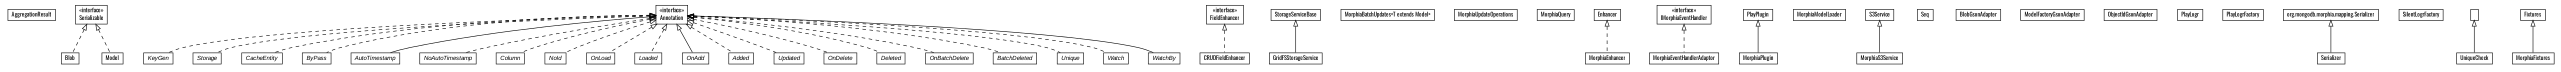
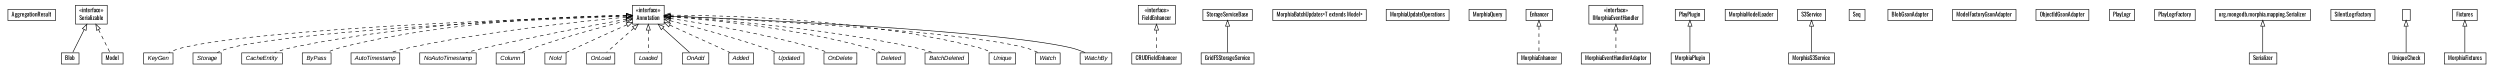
  digraph {
    fontname=Oswald
    nodesep=0.25
    ranksep=0.5
    node [fontcolor=black fontname=Oswald fontsize=10.0 shape=plaintext]
    edge [arrowtail=empty dir=back fontname=Oswald fontsize=10 headport=p labelfontname=arial labelfontsize=10 style=dashed tailport=p]
    n1 [label=<<table title="play.modules.morphia.AggregationResult" border="0" cellborder="1" cellspacing="0" cellpadding="2" port="p"> 		<tr><td><table border="0" cellspacing="0" cellpadding="1"> <tr><td align="center" balign="center"> AggregationResult </td></tr> 		</table></td></tr> 		</table>>]
    n2 [label=<<table title="play.modules.morphia.Blob" border="0" cellborder="1" cellspacing="0" cellpadding="2" port="p"> 		<tr><td><table border="0" cellspacing="0" cellpadding="1"> <tr><td align="center" balign="center"> Blob </td></tr> 		</table></td></tr> 		</table>>]
    n3 [label=<<table title="play.modules.morphia.BlobStorageService.KeyGen" border="0" cellborder="1" cellspacing="0" cellpadding="2" port="p"> 		<tr><td><table border="0" cellspacing="0" cellpadding="1"> <tr><td align="center" balign="center"><font face="arial italic"> KeyGen </font></td></tr> 		</table></td></tr> 		</table>>]
    n4 [label=<<table title="play.modules.morphia.BlobStorageService.Storage" border="0" cellborder="1" cellspacing="0" cellpadding="2" port="p"> 		<tr><td><table border="0" cellspacing="0" cellpadding="1"> <tr><td align="center" balign="center"><font face="arial italic"> Storage </font></td></tr> 		</table></td></tr> 		</table>>]
    n5 [label=<<table title="play.modules.morphia.CacheEntity" border="0" cellborder="1" cellspacing="0" cellpadding="2" port="p"> 		<tr><td><table border="0" cellspacing="0" cellpadding="1"> <tr><td align="center" balign="center"><font face="arial italic"> CacheEntity </font></td></tr> 		</table></td></tr> 		</table>>]
    n6 [label=<<table title="play.modules.morphia.CRUDFieldEnhancer" border="0" cellborder="1" cellspacing="0" cellpadding="2" port="p"> 		<tr><td><table border="0" cellspacing="0" cellpadding="1"> <tr><td align="center" balign="center"> CRUDFieldEnhancer </td></tr> 		</table></td></tr> 		</table>>]
    n7 [label=<<table title="play.modules.morphia.GridFSStorageService" border="0" cellborder="1" cellspacing="0" cellpadding="2" port="p"> 		<tr><td><table border="0" cellspacing="0" cellpadding="1"> <tr><td align="center" balign="center"> GridFSStorageService </td></tr> 		</table></td></tr> 		</table>>]
    n8 [label=<<table title="play.modules.morphia.Model" border="0" cellborder="1" cellspacing="0" cellpadding="2" port="p"> 		<tr><td><table border="0" cellspacing="0" cellpadding="1"> <tr><td align="center" balign="center"> Model </td></tr> 		</table></td></tr> 		</table>>]
    n9 [label=<<table title="play.modules.morphia.Model.MorphiaBatchUpdates" border="0" cellborder="1" cellspacing="0" cellpadding="2" port="p"> 		<tr><td><table border="0" cellspacing="0" cellpadding="1"> <tr><td align="center" balign="center"> MorphiaBatchUpdates&lt;T extends Model&gt; </td></tr> 		</table></td></tr> 		</table>>]
    n10 [label=<<table title="play.modules.morphia.Model.MorphiaUpdateOperations" border="0" cellborder="1" cellspacing="0" cellpadding="2" port="p"> 		<tr><td><table border="0" cellspacing="0" cellpadding="1"> <tr><td align="center" balign="center"> MorphiaUpdateOperations </td></tr> 		</table></td></tr> 		</table>>]
    n11 [label=<<table title="play.modules.morphia.Model.MorphiaQuery" border="0" cellborder="1" cellspacing="0" cellpadding="2" port="p"> 		<tr><td><table border="0" cellspacing="0" cellpadding="1"> <tr><td align="center" balign="center"> MorphiaQuery </td></tr> 		</table></td></tr> 		</table>>]
    n12 [label=<<table title="play.modules.morphia.Model.ByPass" border="0" cellborder="1" cellspacing="0" cellpadding="2" port="p"> 		<tr><td><table border="0" cellspacing="0" cellpadding="1"> <tr><td align="center" balign="center"><font face="arial italic"> ByPass </font></td></tr> 		</table></td></tr> 		</table>>]
    n13 [label=<<table title="play.modules.morphia.Model.AutoTimestamp" border="0" cellborder="1" cellspacing="0" cellpadding="2" port="p"> 		<tr><td><table border="0" cellspacing="0" cellpadding="1"> <tr><td align="center" balign="center"><font face="arial italic"> AutoTimestamp </font></td></tr> 		</table></td></tr> 		</table>>]
    n14 [label=<<table title="play.modules.morphia.Model.NoAutoTimestamp" border="0" cellborder="1" cellspacing="0" cellpadding="2" port="p"> 		<tr><td><table border="0" cellspacing="0" cellpadding="1"> <tr><td align="center" balign="center"><font face="arial italic"> NoAutoTimestamp </font></td></tr> 		</table></td></tr> 		</table>>]
    n15 [label=<<table title="play.modules.morphia.Model.Column" border="0" cellborder="1" cellspacing="0" cellpadding="2" port="p"> 		<tr><td><table border="0" cellspacing="0" cellpadding="1"> <tr><td align="center" balign="center"><font face="arial italic"> Column </font></td></tr> 		</table></td></tr> 		</table>>]
    n16 [label=<<table title="play.modules.morphia.Model.NoId" border="0" cellborder="1" cellspacing="0" cellpadding="2" port="p"> 		<tr><td><table border="0" cellspacing="0" cellpadding="1"> <tr><td align="center" balign="center"><font face="arial italic"> NoId </font></td></tr> 		</table></td></tr> 		</table>>]
    n17 [label=<<table title="play.modules.morphia.Model.OnLoad" border="0" cellborder="1" cellspacing="0" cellpadding="2" port="p"> 		<tr><td><table border="0" cellspacing="0" cellpadding="1"> <tr><td align="center" balign="center"><font face="arial italic"> OnLoad </font></td></tr> 		</table></td></tr> 		</table>>]
    n18 [label=<<table title="play.modules.morphia.Model.Loaded" border="0" cellborder="1" cellspacing="0" cellpadding="2" port="p"> 		<tr><td><table border="0" cellspacing="0" cellpadding="1"> <tr><td align="center" balign="center"><font face="arial italic"> Loaded </font></td></tr> 		</table></td></tr> 		</table>>]
    n19 [label=<<table title="play.modules.morphia.Model.OnAdd" border="0" cellborder="1" cellspacing="0" cellpadding="2" port="p"> 		<tr><td><table border="0" cellspacing="0" cellpadding="1"> <tr><td align="center" balign="center"><font face="arial italic"> OnAdd </font></td></tr> 		</table></td></tr> 		</table>>]
    n20 [label=<<table title="play.modules.morphia.Model.Added" border="0" cellborder="1" cellspacing="0" cellpadding="2" port="p"> 		<tr><td><table border="0" cellspacing="0" cellpadding="1"> <tr><td align="center" balign="center"><font face="arial italic"> Added </font></td></tr> 		</table></td></tr> 		</table>>]
    n21 [label=<<table title="play.modules.morphia.Model.Updated" border="0" cellborder="1" cellspacing="0" cellpadding="2" port="p"> 		<tr><td><table border="0" cellspacing="0" cellpadding="1"> <tr><td align="center" balign="center"><font face="arial italic"> Updated </font></td></tr> 		</table></td></tr> 		</table>>]
    n22 [label=<<table title="play.modules.morphia.Model.OnDelete" border="0" cellborder="1" cellspacing="0" cellpadding="2" port="p"> 		<tr><td><table border="0" cellspacing="0" cellpadding="1"> <tr><td align="center" balign="center"><font face="arial italic"> OnDelete </font></td></tr> 		</table></td></tr> 		</table>>]
    n23 [label=<<table title="play.modules.morphia.Model.Deleted" border="0" cellborder="1" cellspacing="0" cellpadding="2" port="p"> 		<tr><td><table border="0" cellspacing="0" cellpadding="1"> <tr><td align="center" balign="center"><font face="arial italic"> Deleted </font></td></tr> 		</table></td></tr> 		</table>>]
-   n24 [label=<<table title="play.modules.morphia.Model.OnBatchDelete" border="0" cellborder="1" cellspacing="0" cellpadding="2" port="p"> 		<tr><td><table border="0" cellspacing="0" cellpadding="1"> <tr><td align="center" balign="center"><font face="arial italic"> OnBatchDelete </font></td></tr> 		</table></td></tr> 		</table>>]
    n25 [label=<<table title="play.modules.morphia.Model.BatchDeleted" border="0" cellborder="1" cellspacing="0" cellpadding="2" port="p"> 		<tr><td><table border="0" cellspacing="0" cellpadding="1"> <tr><td align="center" balign="center"><font face="arial italic"> BatchDeleted </font></td></tr> 		</table></td></tr> 		</table>>]
    n26 [label=<<table title="play.modules.morphia.MorphiaEnhancer" border="0" cellborder="1" cellspacing="0" cellpadding="2" port="p"> 		<tr><td><table border="0" cellspacing="0" cellpadding="1"> <tr><td align="center" balign="center"> MorphiaEnhancer </td></tr> 		</table></td></tr> 		</table>>]
    n27 [label=<<table title="play.modules.morphia.MorphiaEnhancer.FieldEnhancer" border="0" cellborder="1" cellspacing="0" cellpadding="2" port="p"> 		<tr><td><table border="0" cellspacing="0" cellpadding="1"> <tr><td align="center" balign="center"> &#171;interface&#187; </td></tr> <tr><td align="center" balign="center"> FieldEnhancer </td></tr> 		</table></td></tr> 		</table>>]
    n28 [label=<<table title="play.modules.morphia.MorphiaEvent.IMorphiaEventHandler" border="0" cellborder="1" cellspacing="0" cellpadding="2" port="p"> 		<tr><td><table border="0" cellspacing="0" cellpadding="1"> <tr><td align="center" balign="center"> &#171;interface&#187; </td></tr> <tr><td align="center" balign="center"> IMorphiaEventHandler </td></tr> 		</table></td></tr> 		</table>>]
    n29 [label=<<table title="play.modules.morphia.MorphiaEvent.MorphiaEventHandlerAdaptor" border="0" cellborder="1" cellspacing="0" cellpadding="2" port="p"> 		<tr><td><table border="0" cellspacing="0" cellpadding="1"> <tr><td align="center" balign="center"> MorphiaEventHandlerAdaptor </td></tr> 		</table></td></tr> 		</table>>]
    n30 [label=<<table title="play.modules.morphia.MorphiaPlugin" border="0" cellborder="1" cellspacing="0" cellpadding="2" port="p"> 		<tr><td><table border="0" cellspacing="0" cellpadding="1"> <tr><td align="center" balign="center"> MorphiaPlugin </td></tr> 		</table></td></tr> 		</table>>]
    n31 [label=<<table title="play.modules.morphia.MorphiaPlugin.MorphiaModelLoader" border="0" cellborder="1" cellspacing="0" cellpadding="2" port="p"> 		<tr><td><table border="0" cellspacing="0" cellpadding="1"> <tr><td align="center" balign="center"> MorphiaModelLoader </td></tr> 		</table></td></tr> 		</table>>]
    n32 [label=<<table title="play.modules.morphia.MorphiaS3Service" border="0" cellborder="1" cellspacing="0" cellpadding="2" port="p"> 		<tr><td><table border="0" cellspacing="0" cellpadding="1"> <tr><td align="center" balign="center"> MorphiaS3Service </td></tr> 		</table></td></tr> 		</table>>]
    n33 [label=<<table title="play.modules.morphia.Seq" border="0" cellborder="1" cellspacing="0" cellpadding="2" port="p"> 		<tr><td><table border="0" cellspacing="0" cellpadding="1"> <tr><td align="center" balign="center"> Seq </td></tr> 		</table></td></tr> 		</table>>]
    n34 [label=<<table title="play.modules.morphia.utils.BlobGsonAdapter" border="0" cellborder="1" cellspacing="0" cellpadding="2" port="p"> 		<tr><td><table border="0" cellspacing="0" cellpadding="1"> <tr><td align="center" balign="center"> BlobGsonAdapter </td></tr> 		</table></td></tr> 		</table>>]
    n35 [label=<<table title="play.modules.morphia.utils.ModelFactoryGsonAdapter" border="0" cellborder="1" cellspacing="0" cellpadding="2" port="p"> 		<tr><td><table border="0" cellspacing="0" cellpadding="1"> <tr><td align="center" balign="center"> ModelFactoryGsonAdapter </td></tr> 		</table></td></tr> 		</table>>]
    n36 [label=<<table title="play.modules.morphia.utils.ObjectIdGsonAdapter" border="0" cellborder="1" cellspacing="0" cellpadding="2" port="p"> 		<tr><td><table border="0" cellspacing="0" cellpadding="1"> <tr><td align="center" balign="center"> ObjectIdGsonAdapter </td></tr> 		</table></td></tr> 		</table>>]
    n37 [label=<<table title="play.modules.morphia.utils.PlayLogr" border="0" cellborder="1" cellspacing="0" cellpadding="2" port="p"> 		<tr><td><table border="0" cellspacing="0" cellpadding="1"> <tr><td align="center" balign="center"> PlayLogr </td></tr> 		</table></td></tr> 		</table>>]
    n38 [label=<<table title="play.modules.morphia.utils.PlayLogrFactory" border="0" cellborder="1" cellspacing="0" cellpadding="2" port="p"> 		<tr><td><table border="0" cellspacing="0" cellpadding="1"> <tr><td align="center" balign="center"> PlayLogrFactory </td></tr> 		</table></td></tr> 		</table>>]
    n39 [label=<<table title="play.modules.morphia.utils.Serializer" border="0" cellborder="1" cellspacing="0" cellpadding="2" port="p"> 		<tr><td><table border="0" cellspacing="0" cellpadding="1"> <tr><td align="center" balign="center"> Serializer </td></tr> 		</table></td></tr> 		</table>>]
    n40 [label=<<table title="play.modules.morphia.utils.SilentLogrFactory" border="0" cellborder="1" cellspacing="0" cellpadding="2" port="p"> 		<tr><td><table border="0" cellspacing="0" cellpadding="1"> <tr><td align="center" balign="center"> SilentLogrFactory </td></tr> 		</table></td></tr> 		</table>>]
    n41 [label=<<table title="play.modules.morphia.validation.Unique" border="0" cellborder="1" cellspacing="0" cellpadding="2" port="p"> 		<tr><td><table border="0" cellspacing="0" cellpadding="1"> <tr><td align="center" balign="center"><font face="arial italic"> Unique </font></td></tr> 		</table></td></tr> 		</table>>]
    n42 [label=<<table title="play.modules.morphia.validation.UniqueCheck" border="0" cellborder="1" cellspacing="0" cellpadding="2" port="p"> 		<tr><td><table border="0" cellspacing="0" cellpadding="1"> <tr><td align="center" balign="center"> UniqueCheck </td></tr> 		</table></td></tr> 		</table>>]
    n43 [label=<<table title="play.modules.morphia.Watch" border="0" cellborder="1" cellspacing="0" cellpadding="2" port="p"> 		<tr><td><table border="0" cellspacing="0" cellpadding="1"> <tr><td align="center" balign="center"><font face="arial italic"> Watch </font></td></tr> 		</table></td></tr> 		</table>>]
    n44 [label=<<table title="play.modules.morphia.WatchBy" border="0" cellborder="1" cellspacing="0" cellpadding="2" port="p"> 		<tr><td><table border="0" cellspacing="0" cellpadding="1"> <tr><td align="center" balign="center"><font face="arial italic"> WatchBy </font></td></tr> 		</table></td></tr> 		</table>>]
    n45 [label=<<table title="play.test.MorphiaFixtures" border="0" cellborder="1" cellspacing="0" cellpadding="2" port="p"> 		<tr><td><table border="0" cellspacing="0" cellpadding="1"> <tr><td align="center" balign="center"> MorphiaFixtures </td></tr> 		</table></td></tr> 		</table>>]
    n46 [label=<<table title="java.io.Serializable" border="0" cellborder="1" cellspacing="0" cellpadding="2" port="p" href="http://java.sun.com/j2se/1.4.2/docs/api/java/io/Serializable.html"> 		<tr><td><table border="0" cellspacing="0" cellpadding="1"> <tr><td align="center" balign="center"> &#171;interface&#187; </td></tr> <tr><td align="center" balign="center"> Serializable </td></tr> 		</table></td></tr> 		</table>>]
    n47 [label=<<table title="StorageServiceBase" border="0" cellborder="1" cellspacing="0" cellpadding="2" port="p" href="http://java.sun.com/j2se/1.4.2/docs/api//StorageServiceBase.html"> 		<tr><td><table border="0" cellspacing="0" cellpadding="1"> <tr><td align="center" balign="center"> StorageServiceBase </td></tr> 		</table></td></tr> 		</table>>]
    n48 [label=<<table title="java.lang.annotation.Annotation" border="0" cellborder="1" cellspacing="0" cellpadding="2" port="p" href="http://java.sun.com/j2se/1.4.2/docs/api/java/lang/annotation/Annotation.html"> 		<tr><td><table border="0" cellspacing="0" cellpadding="1"> <tr><td align="center" balign="center"> &#171;interface&#187; </td></tr> <tr><td align="center" balign="center"> Annotation </td></tr> 		</table></td></tr> 		</table>>]
    n49 [label=<<table title="Enhancer" border="0" cellborder="1" cellspacing="0" cellpadding="2" port="p" href="http://java.sun.com/j2se/1.4.2/docs/api//Enhancer.html"> 		<tr><td><table border="0" cellspacing="0" cellpadding="1"> <tr><td align="center" balign="center"> Enhancer </td></tr> 		</table></td></tr> 		</table>>]
    n50 [label=<<table title="PlayPlugin" border="0" cellborder="1" cellspacing="0" cellpadding="2" port="p" href="http://java.sun.com/j2se/1.4.2/docs/api//PlayPlugin.html"> 		<tr><td><table border="0" cellspacing="0" cellpadding="1"> <tr><td align="center" balign="center"> PlayPlugin </td></tr> 		</table></td></tr> 		</table>>]
    n51 [label=<<table title="S3Service" border="0" cellborder="1" cellspacing="0" cellpadding="2" port="p" href="http://java.sun.com/j2se/1.4.2/docs/api//S3Service.html"> 		<tr><td><table border="0" cellspacing="0" cellpadding="1"> <tr><td align="center" balign="center"> S3Service </td></tr> 		</table></td></tr> 		</table>>]
    n52 [label=<<table title="org.mongodb.morphia.mapping.Serializer" border="0" cellborder="1" cellspacing="0" cellpadding="2" port="p" href="http://java.sun.com/j2se/1.4.2/docs/api/com/google/code/morphia/mapping/Serializer.html"> 		<tr><td><table border="0" cellspacing="0" cellpadding="1"> <tr><td align="center" balign="center"> org.mongodb.morphia.mapping.Serializer </td></tr> 		</table></td></tr> 		</table>>]
    n53 [label=<<table title="" border="0" cellborder="1" cellspacing="0" cellpadding="2" port="p" href="http://java.sun.com/j2se/1.4.2/docs/api//.html"> 		<tr><td><table border="0" cellspacing="0" cellpadding="1"> <tr><td align="center" balign="center">  </td></tr> 		</table></td></tr> 		</table>>]
    n54 [label=<<table title="Fixtures" border="0" cellborder="1" cellspacing="0" cellpadding="2" port="p" href="http://java.sun.com/j2se/1.4.2/docs/api//Fixtures.html"> 		<tr><td><table border="0" cellspacing="0" cellpadding="1"> <tr><td align="center" balign="center"> Fixtures </td></tr> 		</table></td></tr> 		</table>>]
    n27 -> n6
    n28 -> n29
-   n46 -> n2
+   n46 -> n2 [style=solid]
    n46 -> n8
    n47 -> n7 [style=""]
    n48 -> n3
    n48 -> n4
    n48 -> n5
    n48 -> n12
-   n48 -> n13 [style=solid]
+   n48 -> n13
    n48 -> n14
    n48 -> n15
    n48 -> n16
    n48 -> n17
    n48 -> n18
    n48 -> n19 [style=solid]
    n48 -> n20
    n48 -> n21
    n48 -> n22
    n48 -> n23
-   n48 -> n24
    n48 -> n25
    n48 -> n41
    n48 -> n43
    n48 -> n44 [style=solid]
    n49 -> n26
    n50 -> n30 [style=""]
    n51 -> n32 [style=""]
    n52 -> n39 [style=""]
    n53 -> n42 [style=""]
    n54 -> n45 [style=""]
  }
